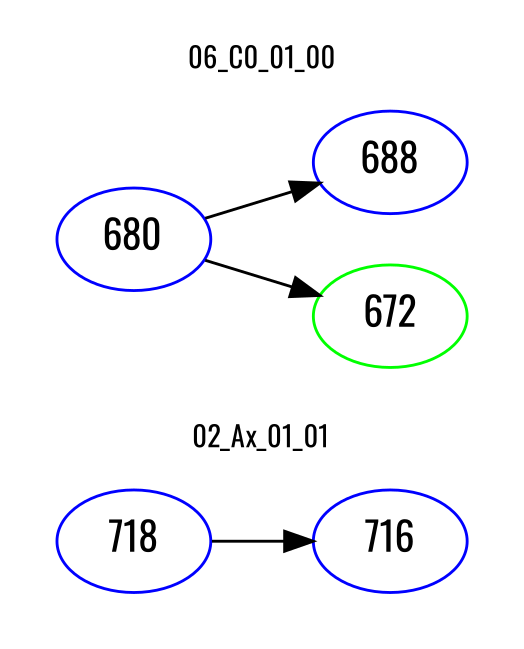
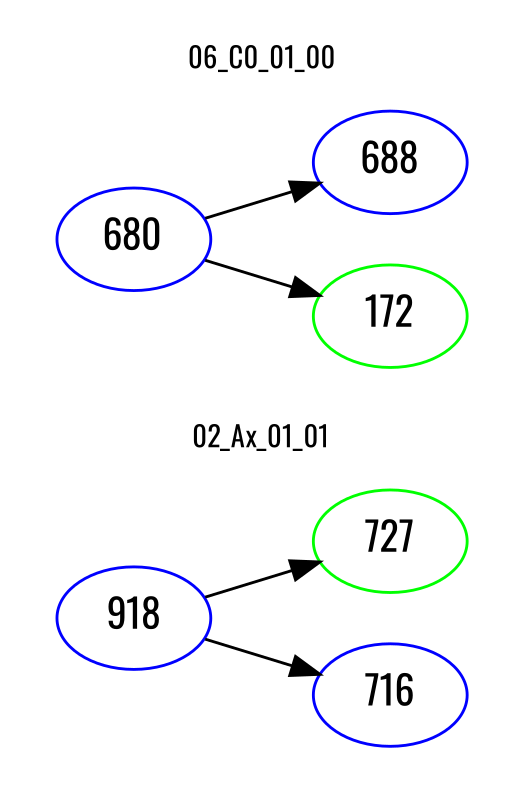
  digraph {
    fontname=Oswald
    rankdir=LR
    node [color=blue fontname=Oswald]
    edge [color=black fontname=Oswald]
-   n1 [label=718]
+   n1 [label=918]
    n2 [label=716]
+   n3 [color=green label=727]
    n4 [label=680]
-   n5 [color=green label=672]
+   n5 [color=green label=172]
    n6 [label=688]
    subgraph cluster_1 {
      color=white
      fontsize=10
      label="02_Ax_01_01"
      n1
      n2
+     n3
    }
    subgraph cluster_2 {
      color=white
      fontsize=10
      label="06_C0_01_00"
      n4
      n5
      n6
    }
    n1 -> n2
+   n1 -> n3
    n4 -> n5
    n4 -> n6
  }
